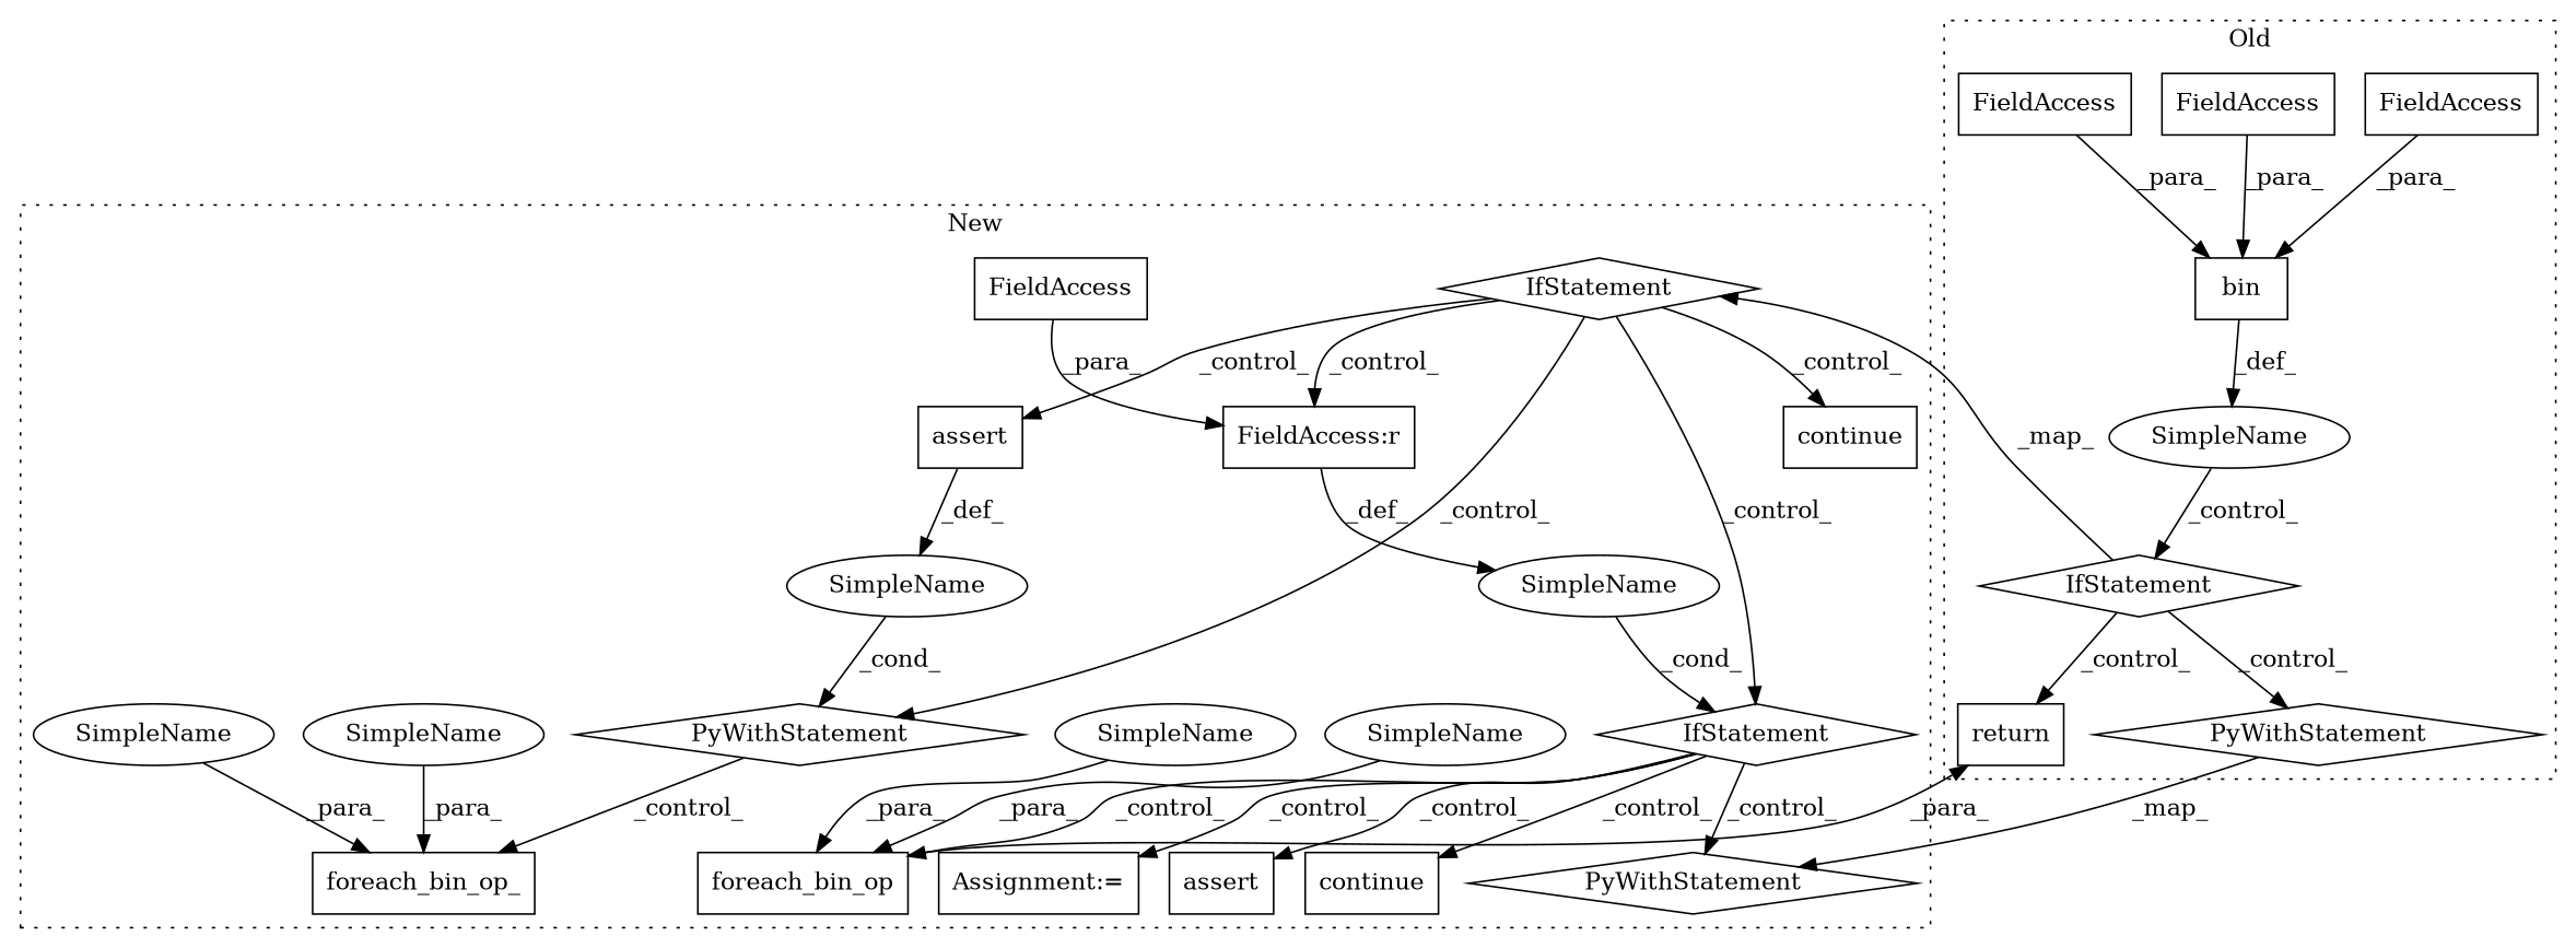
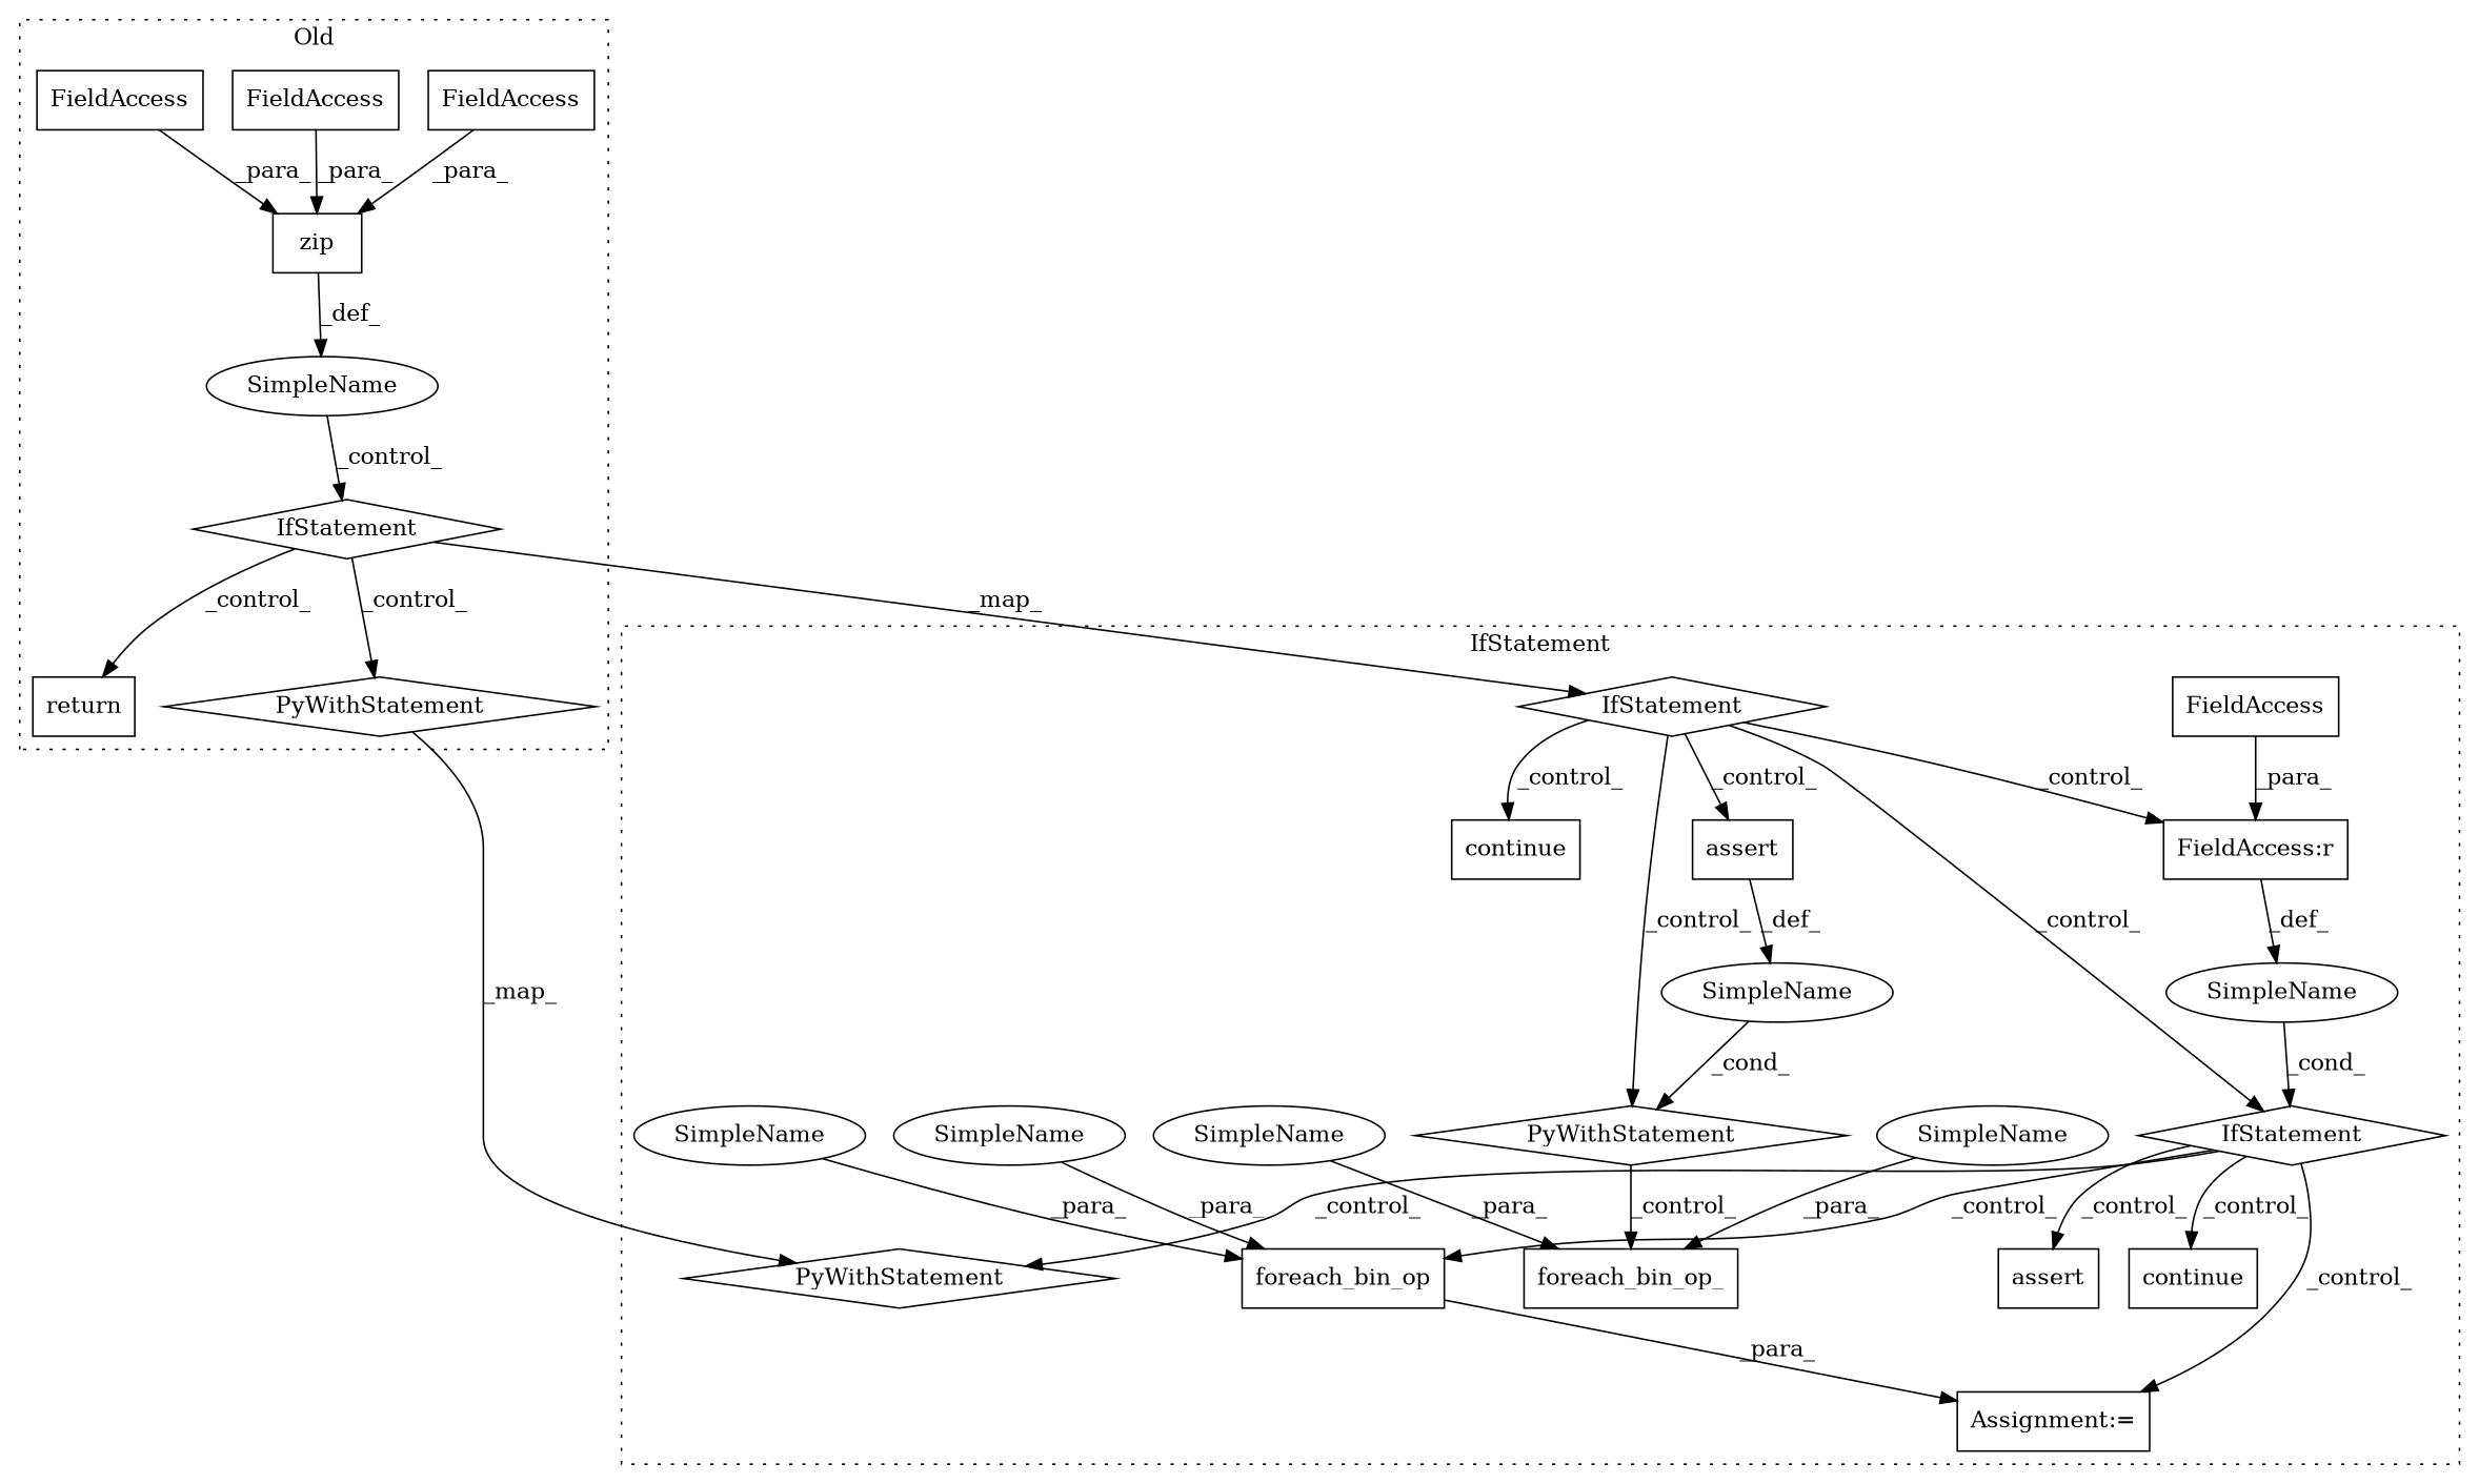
  digraph {
    node [a=42 l=7 shape=box]
    n1 [a=41 label=return s=30659]
-   n2 [a=32 l="4,1" label=bin s="27998,28063"]
+   n2 [a=32 l="4,1" label=zip s="27998,28063"]
    n3 [a=22 l=18 label=FieldAccess s=28045]
    n4 [a=22 l=20 label=FieldAccess s=28002]
    n5 [a=22 l=21 label=FieldAccess s=28023]
    n6 [a=25 l="4,2" label=IfStatement s="29305,29328" shape=diamond]
    n7 [a=104 l="10,2" label=PyWithStatement s="29558,29665" shape=diamond]
    n8 [l=12 label=SimpleName s=27983 shape=ellipse]
    n9 [a=32 l="16,1" label=foreach_bin_op_ s="31429,31460"]
    n10 [label=SimpleName shape=ellipse l=""]
    n11 [a=104 l="10,2" label=PyWithStatement s="31306,31413" shape=diamond]
    n12 [a=25 l="4,2" label=IfStatement s="27943,27966" shape=diamond]
    n13 [a=32 l="15,1" label=foreach_bin_op s="28493,28523"]
    n14 [a=104 l="10,2" label=PyWithStatement s="29364,29471" shape=diamond]
    n15 [a=32 l="18,1" label=assert s="28567,28649"]
    n16 [a=18 l=9 label=continue s=29058]
    n17 [a=32 l="18,1" label=assert s="31321,31412"]
    n18 [a=18 l=9 label=continue s=30935]
    n19 [label=SimpleName shape=ellipse l=""]
    n20 [a=25 l="4,2" label=IfStatement s="27980,28020" shape=diamond]
    n21 [a=27 l=4 label="FieldAccess:r" s=27998]
    n22 [a=22 l=18 label=FieldAccess s=28002]
    n23 [a=7 l=1 label="Assignment:=" s=28492]
    n24 [label=SimpleName s=31453 shape=ellipse]
    n25 [label=SimpleName s=28516 shape=ellipse]
    n26 [label=SimpleName s=31445 shape=ellipse]
    n27 [label=SimpleName s=28508 shape=ellipse]
    subgraph cluster_1 {
      label=Old
      style=dotted
      n1
      n2
      n3
      n4
      n5
      n6
      n7
      n8
    }
    subgraph cluster_2 {
-     label=New
+     label=IfStatement
      style=dotted
      n9
      n10
      n11
      n12
      n13
      n14
      n15
      n16
      n17
      n18
      n19
      n20
      n21
      n22
      n23
      n24
      n25
      n26
      n27
    }
    n2 -> n8 [label=_def_]
    n3 -> n2 [label=_para_]
    n4 -> n2 [label=_para_]
    n5 -> n2 [label=_para_]
    n6 -> n1 [label=_control_]
    n6 -> n7 [label=_control_]
    n6 -> n12 [label=_map_]
    n7 -> n14 [label=_map_]
    n8 -> n6 [label=_control_]
    n10 -> n11 [label=_cond_]
    n11 -> n9 [label=_control_]
    n12 -> n11 [label=_control_]
    n12 -> n17 [label=_control_]
    n12 -> n18 [label=_control_]
    n12 -> n20 [label=_control_]
    n12 -> n21 [label=_control_]
-   n13 -> n1 [label=_para_]
+   n13 -> n23 [label=_para_]
    n17 -> n10 [label=_def_]
    n19 -> n20 [label=_cond_]
    n20 -> n13 [label=_control_]
    n20 -> n14 [label=_control_]
    n20 -> n15 [label=_control_]
    n20 -> n16 [label=_control_]
    n20 -> n23 [label=_control_]
    n21 -> n19 [label=_def_]
    n22 -> n21 [label=_para_]
    n24 -> n9 [label=_para_]
    n25 -> n13 [label=_para_]
    n26 -> n9 [label=_para_]
    n27 -> n13 [label=_para_]
  }
